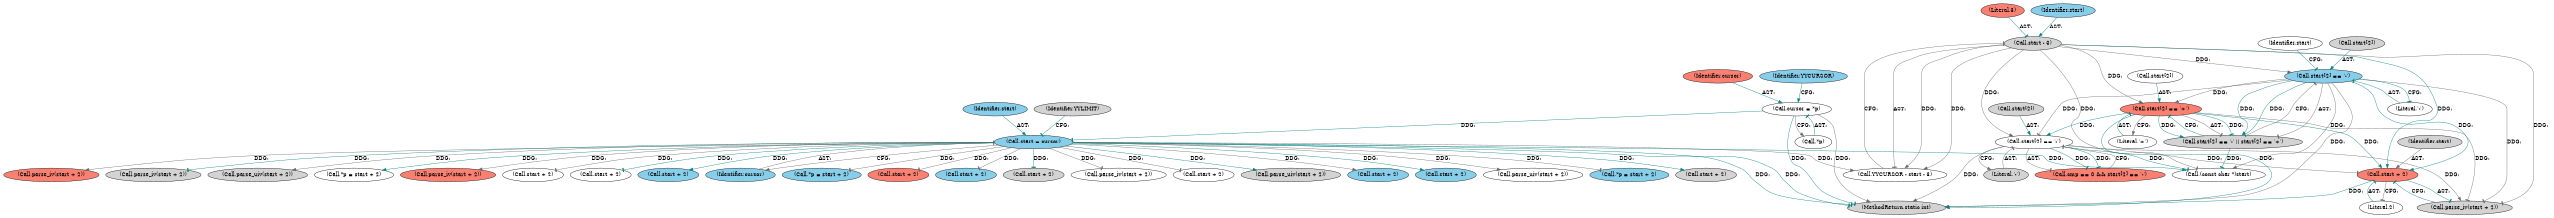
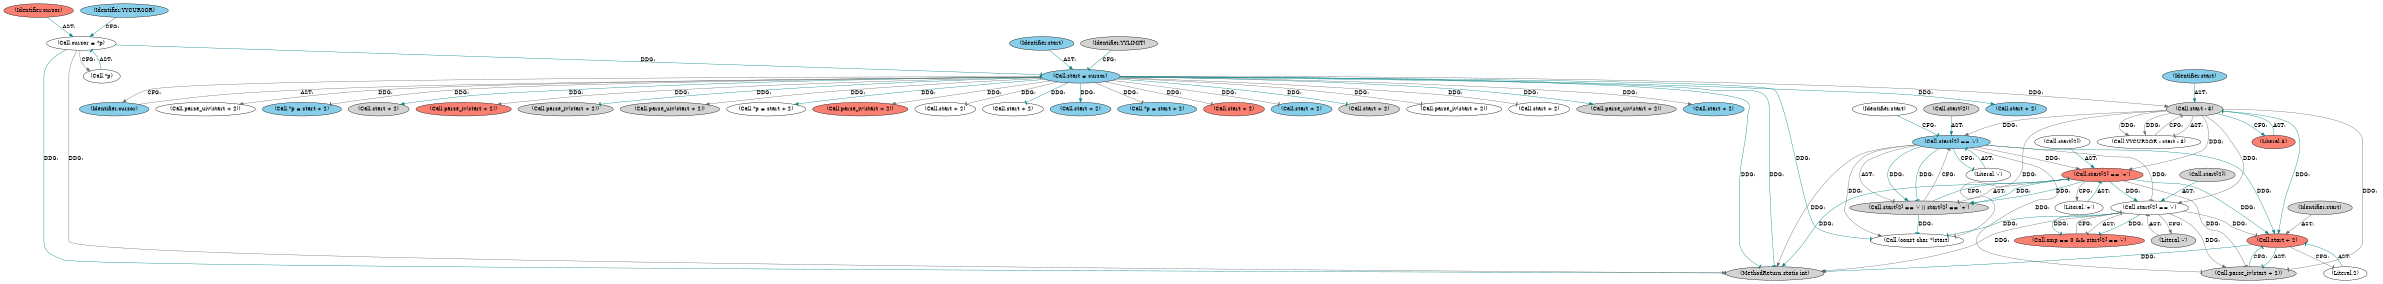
  digraph {
    node [fillcolor=white style=filled]
    edge [arrowhead=tee color=teal]
    n1 [fillcolor=salmon label="(Call,start + 2)"]
    n2 [fillcolor=lightgrey label="(MethodReturn,static int)"]
    n3 [label="(Literal,2)"]
    n4 [fillcolor=lightgrey label="(Call,parse_iv(start + 2))"]
    n5 [fillcolor=lightgrey label="(Call,start - 3)"]
    n6 [fillcolor=skyblue label="(Call,start[2] == '-')"]
    n7 [fillcolor=salmon label="(Call,start[2] == '+')"]
    n8 [label="(Call,start[2] == '-')"]
    n9 [label="(Call,YYCURSOR - start - 3)"]
    n10 [label="(Call,(const char *)start)"]
    n11 [fillcolor=salmon label="(Literal,3)"]
    n12 [fillcolor=lightgrey label="(Call,start[2] == '-' || start[2] == '+')"]
    n13 [label="(Literal,'-')"]
    n14 [label="(Literal,'+')"]
    n15 [fillcolor=lightgrey label="(Literal,'-')"]
    n16 [fillcolor=salmon label="(Call,cmp == 0 && start[2] == '-')"]
    n17 [fillcolor=skyblue label="(Call,start = cursor)"]
    n18 [fillcolor=skyblue label="(Call,start + 2)"]
    n19 [fillcolor=skyblue label="(Identifier,cursor)"]
    n20 [label="(Call,parse_uiv(start + 2))"]
    n21 [fillcolor=skyblue label="(Call,*p = start + 2)"]
    n22 [fillcolor=lightgrey label="(Call,start + 2)"]
    n23 [fillcolor=salmon label="(Call,parse_iv(start + 2))"]
    n24 [fillcolor=lightgrey label="(Call,parse_iv(start + 2))"]
    n25 [fillcolor=lightgrey label="(Call,parse_uiv(start + 2))"]
    n26 [label="(Call,*p = start + 2)"]
    n27 [fillcolor=salmon label="(Call,parse_iv(start + 2))"]
    n28 [label="(Call,start + 2)"]
    n29 [label="(Call,start + 2)"]
    n30 [fillcolor=skyblue label="(Call,start + 2)"]
    n31 [fillcolor=skyblue label="(Call,*p = start + 2)"]
    n32 [fillcolor=salmon label="(Call,start + 2)"]
    n33 [fillcolor=skyblue label="(Call,start + 2)"]
    n34 [fillcolor=lightgrey label="(Call,start + 2)"]
    n35 [label="(Call,parse_iv(start + 2))"]
    n36 [label="(Call,start + 2)"]
    n37 [fillcolor=lightgrey label="(Call,parse_uiv(start + 2))"]
    n38 [fillcolor=skyblue label="(Call,start + 2)"]
    n39 [label="(Call,cursor = *p)"]
    n40 [label="(Call,*p)"]
    n41 [fillcolor=skyblue label="(Identifier,start)"]
    n42 [fillcolor=lightgrey label="(Identifier,start)"]
    n43 [label="(Call,start[2])"]
    n44 [fillcolor=lightgrey label="(Call,start[2])"]
    n45 [fillcolor=salmon label="(Identifier,cursor)"]
    n46 [fillcolor=skyblue label="(Identifier,YYCURSOR)"]
    n47 [fillcolor=lightgrey label="(Call,start[2])"]
    n48 [label="(Identifier,start)"]
    n49 [fillcolor=lightgrey label="(Identifier,YYLIMIT)"]
    n50 [fillcolor=skyblue label="(Identifier,start)"]
    n1 -> n2 [arrowhead=normal label="DDG: "]
    n1 -> n3 [color=gray40 label="CFG: "]
    n1 -> n4 [label="AST: "]
    n3 -> n1 [label="AST: "]
    n4 -> n1 [label="CFG: "]
    n5 -> n1 [arrowhead=normal label="DDG: "]
    n5 -> n4 [color=gray40 label="DDG: "]
    n5 -> n6 [arrowhead=normal color=gray40 label="DDG: "]
    n5 -> n7 [arrowhead=normal color=gray40 label="DDG: "]
    n5 -> n8 [arrowhead=normal color=gray40 label="DDG: "]
    n5 -> n9 [color=gray40 label="AST: "]
    n5 -> n9 [arrowhead=normal color=gray40 label="DDG: "]
    n5 -> n9 [arrowhead=normal color=gray40 label="DDG: "]
    n5 -> n10 [color=gray40 label="DDG: "]
+   n5 -> n11 [arrowhead=normal label="CFG: "]
    n6 -> n1 [arrowhead=normal label="DDG: "]
    n6 -> n2 [arrowhead=normal color=gray40 label="DDG: "]
    n6 -> n4 [color=gray40 label="DDG: "]
    n6 -> n7 [arrowhead=normal color=gray40 label="DDG: "]
    n6 -> n8 [color=gray40 label="DDG: "]
    n6 -> n10 [arrowhead=normal color=gray40 label="DDG: "]
    n6 -> n12 [color=gray40 label="AST: "]
    n6 -> n12 [arrowhead=normal label="DDG: "]
    n6 -> n12 [label="DDG: "]
    n6 -> n13 [label="CFG: "]
    n7 -> n1 [arrowhead=normal label="DDG: "]
    n7 -> n2 [arrowhead=normal label="DDG: "]
    n7 -> n4 [color=gray40 label="DDG: "]
    n7 -> n8 [arrowhead=normal label="DDG: "]
    n7 -> n12 [color=gray40 label="AST: "]
    n7 -> n12 [label="DDG: "]
    n7 -> n12 [arrowhead=normal label="DDG: "]
    n7 -> n14 [arrowhead=normal color=gray40 label="CFG: "]
    n8 -> n1 [color=gray40 label="DDG: "]
    n8 -> n2 [arrowhead=normal color=gray40 label="DDG: "]
    n8 -> n4 [arrowhead=normal color=gray40 label="DDG: "]
    n8 -> n10 [label="DDG: "]
    n8 -> n15 [arrowhead=normal color=gray40 label="CFG: "]
    n8 -> n16 [color=gray40 label="AST: "]
    n8 -> n16 [label="DDG: "]
    n8 -> n16 [label="DDG: "]
    n9 -> n5 [color=gray40 label="CFG: "]
    n11 -> n5 [label="AST: "]
    n12 -> n6 [color=gray40 label="CFG: "]
    n12 -> n7 [label="CFG: "]
    n12 -> n10 [label="DDG: "]
    n13 -> n6 [label="AST: "]
    n14 -> n7 [label="AST: "]
    n15 -> n8 [color=gray40 label="AST: "]
    n16 -> n8 [color=gray40 label="CFG: "]
    n17 -> n2 [label="DDG: "]
    n17 -> n2 [label="DDG: "]
-   n17 -> n9 [arrowhead=normal color=gray40 label="DDG: "]
-   n17 -> n10 [arrowhead=normal label="DDG: "]
+   n17 -> n5 [arrowhead=normal color=gray40 label="DDG: "]
+   n17 -> n10 [label="DDG: "]
    n17 -> n18 [arrowhead=normal label="DDG: "]
    n17 -> n19 [arrowhead=normal color=gray40 label="CFG: "]
    n17 -> n20 [arrowhead=normal color=gray40 label="DDG: "]
    n17 -> n21 [color=gray40 label="DDG: "]
    n17 -> n22 [arrowhead=normal label="DDG: "]
    n17 -> n23 [arrowhead=normal color=gray40 label="DDG: "]
    n17 -> n24 [label="DDG: "]
    n17 -> n25 [arrowhead=normal color=gray40 label="DDG: "]
    n17 -> n26 [arrowhead=normal label="DDG: "]
    n17 -> n27 [arrowhead=normal color=gray40 label="DDG: "]
    n17 -> n28 [color=gray40 label="DDG: "]
    n17 -> n29 [label="DDG: "]
    n17 -> n30 [arrowhead=normal label="DDG: "]
    n17 -> n31 [color=gray40 label="DDG: "]
    n17 -> n32 [color=gray40 label="DDG: "]
    n17 -> n33 [color=gray40 label="DDG: "]
    n17 -> n34 [label="DDG: "]
    n17 -> n35 [color=gray40 label="DDG: "]
    n17 -> n36 [color=gray40 label="DDG: "]
    n17 -> n37 [arrowhead=normal label="DDG: "]
    n17 -> n38 [arrowhead=normal color=gray40 label="DDG: "]
    n19 -> n17 [color=gray40 label="AST: "]
    n39 -> n2 [label="DDG: "]
    n39 -> n2 [arrowhead=normal color=gray40 label="DDG: "]
    n39 -> n17 [label="DDG: "]
    n39 -> n40 [arrowhead=normal color=gray40 label="CFG: "]
    n40 -> n39 [label="AST: "]
    n41 -> n17 [arrowhead=normal label="AST: "]
    n42 -> n1 [arrowhead=normal color=gray40 label="AST: "]
    n43 -> n7 [arrowhead=normal label="AST: "]
    n44 -> n6 [arrowhead=normal label="AST: "]
    n45 -> n39 [arrowhead=normal label="AST: "]
    n46 -> n39 [arrowhead=normal label="CFG: "]
    n47 -> n8 [arrowhead=normal label="AST: "]
    n48 -> n6 [label="CFG: "]
    n49 -> n17 [label="CFG: "]
    n50 -> n5 [arrowhead=normal label="AST: "]
  }
